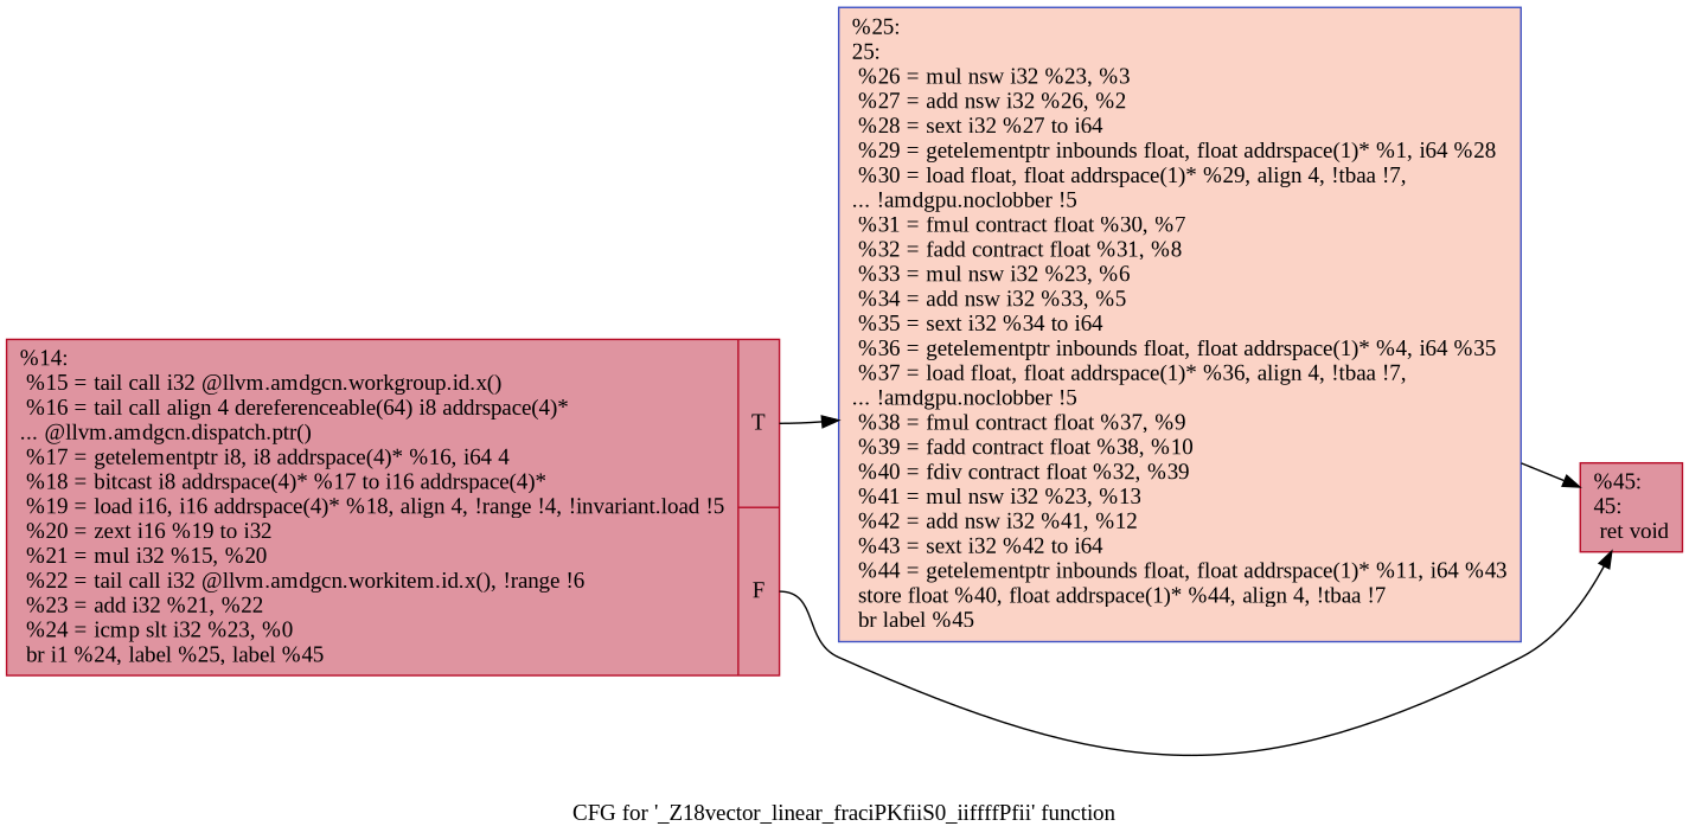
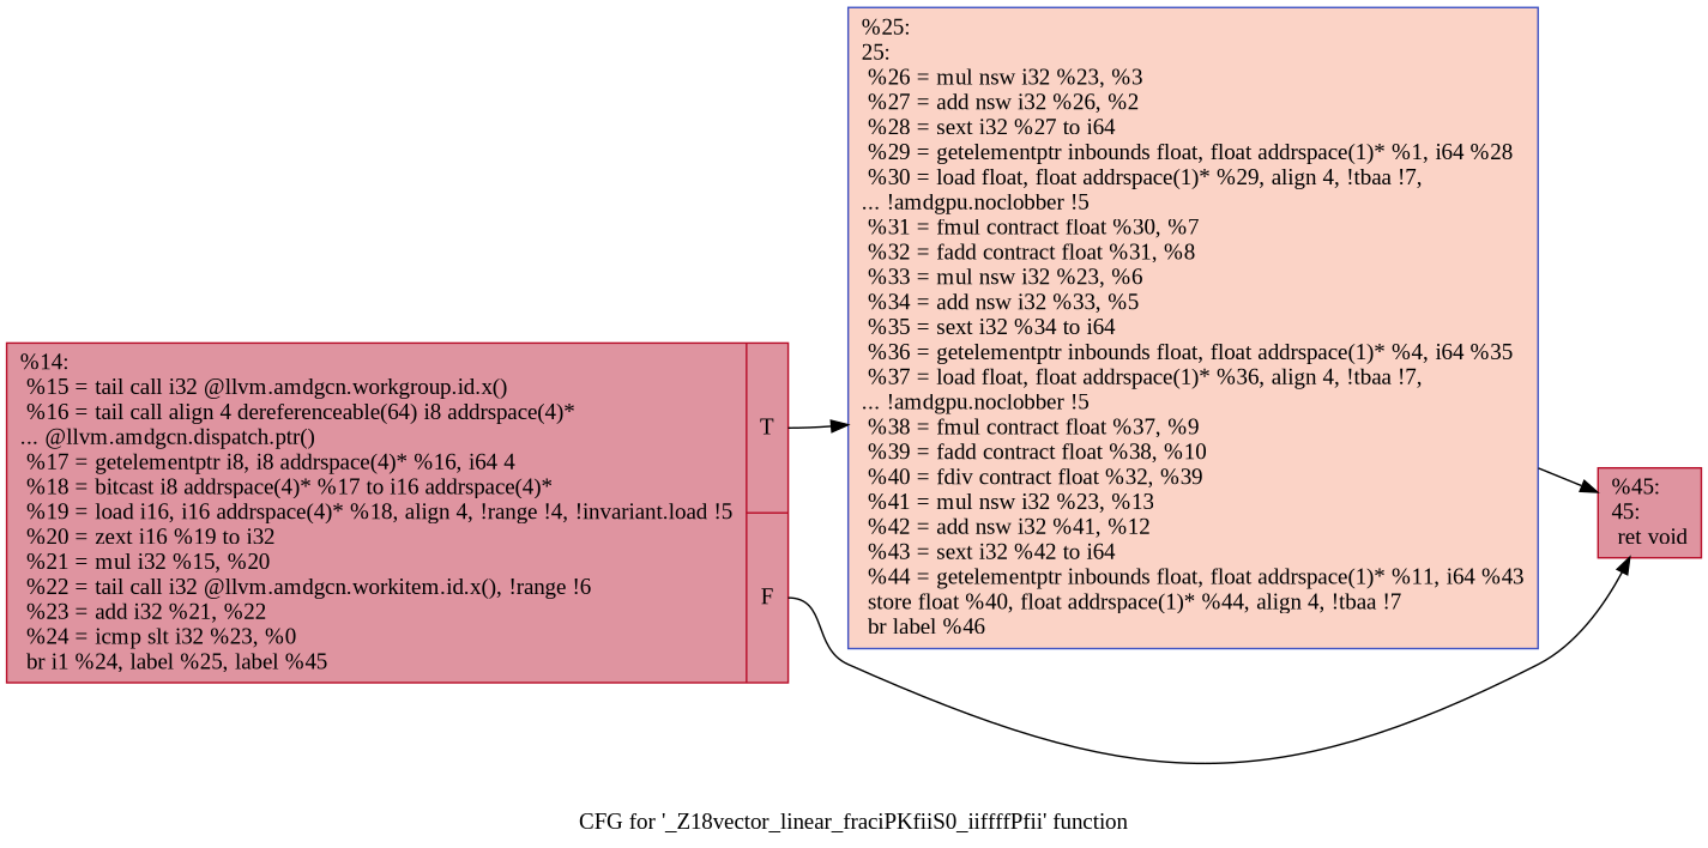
  digraph {
    label="CFG for '_Z18vector_linear_fraciPKfiiS0_iiffffPfii' function"
    rankdir=LR
    fontname="Liberation Serif"
    node [color="#b70d28ff" fillcolor="#b70d2870" shape=record style=filled fontname="Liberation Serif"]
    edge [fontname="Liberation Serif"]
    n1 [label="{%14:\l  %15 = tail call i32 @llvm.amdgcn.workgroup.id.x()\l  %16 = tail call align 4 dereferenceable(64) i8 addrspace(4)*\l... @llvm.amdgcn.dispatch.ptr()\l  %17 = getelementptr i8, i8 addrspace(4)* %16, i64 4\l  %18 = bitcast i8 addrspace(4)* %17 to i16 addrspace(4)*\l  %19 = load i16, i16 addrspace(4)* %18, align 4, !range !4, !invariant.load !5\l  %20 = zext i16 %19 to i32\l  %21 = mul i32 %15, %20\l  %22 = tail call i32 @llvm.amdgcn.workitem.id.x(), !range !6\l  %23 = add i32 %21, %22\l  %24 = icmp slt i32 %23, %0\l  br i1 %24, label %25, label %45\l|{<s0>T|<s1>F}}"]
-   n2 [color="#3d50c3ff" fillcolor="#f59c7d70" label="{%25:\l25:                                               \l  %26 = mul nsw i32 %23, %3\l  %27 = add nsw i32 %26, %2\l  %28 = sext i32 %27 to i64\l  %29 = getelementptr inbounds float, float addrspace(1)* %1, i64 %28\l  %30 = load float, float addrspace(1)* %29, align 4, !tbaa !7,\l... !amdgpu.noclobber !5\l  %31 = fmul contract float %30, %7\l  %32 = fadd contract float %31, %8\l  %33 = mul nsw i32 %23, %6\l  %34 = add nsw i32 %33, %5\l  %35 = sext i32 %34 to i64\l  %36 = getelementptr inbounds float, float addrspace(1)* %4, i64 %35\l  %37 = load float, float addrspace(1)* %36, align 4, !tbaa !7,\l... !amdgpu.noclobber !5\l  %38 = fmul contract float %37, %9\l  %39 = fadd contract float %38, %10\l  %40 = fdiv contract float %32, %39\l  %41 = mul nsw i32 %23, %13\l  %42 = add nsw i32 %41, %12\l  %43 = sext i32 %42 to i64\l  %44 = getelementptr inbounds float, float addrspace(1)* %11, i64 %43\l  store float %40, float addrspace(1)* %44, align 4, !tbaa !7\l  br label %45\l}"]
+   n2 [color="#3d50c3ff" fillcolor="#f59c7d70" label="{%25:\l25:                                               \l  %26 = mul nsw i32 %23, %3\l  %27 = add nsw i32 %26, %2\l  %28 = sext i32 %27 to i64\l  %29 = getelementptr inbounds float, float addrspace(1)* %1, i64 %28\l  %30 = load float, float addrspace(1)* %29, align 4, !tbaa !7,\l... !amdgpu.noclobber !5\l  %31 = fmul contract float %30, %7\l  %32 = fadd contract float %31, %8\l  %33 = mul nsw i32 %23, %6\l  %34 = add nsw i32 %33, %5\l  %35 = sext i32 %34 to i64\l  %36 = getelementptr inbounds float, float addrspace(1)* %4, i64 %35\l  %37 = load float, float addrspace(1)* %36, align 4, !tbaa !7,\l... !amdgpu.noclobber !5\l  %38 = fmul contract float %37, %9\l  %39 = fadd contract float %38, %10\l  %40 = fdiv contract float %32, %39\l  %41 = mul nsw i32 %23, %13\l  %42 = add nsw i32 %41, %12\l  %43 = sext i32 %42 to i64\l  %44 = getelementptr inbounds float, float addrspace(1)* %11, i64 %43\l  store float %40, float addrspace(1)* %44, align 4, !tbaa !7\l  br label %46\l}"]
    n3 [label="{%45:\l45:                                               \l  ret void\l}"]
    n1 -> n2 [tailport=s0]
    n1 -> n3 [tailport=s1]
    n2 -> n3
  }
